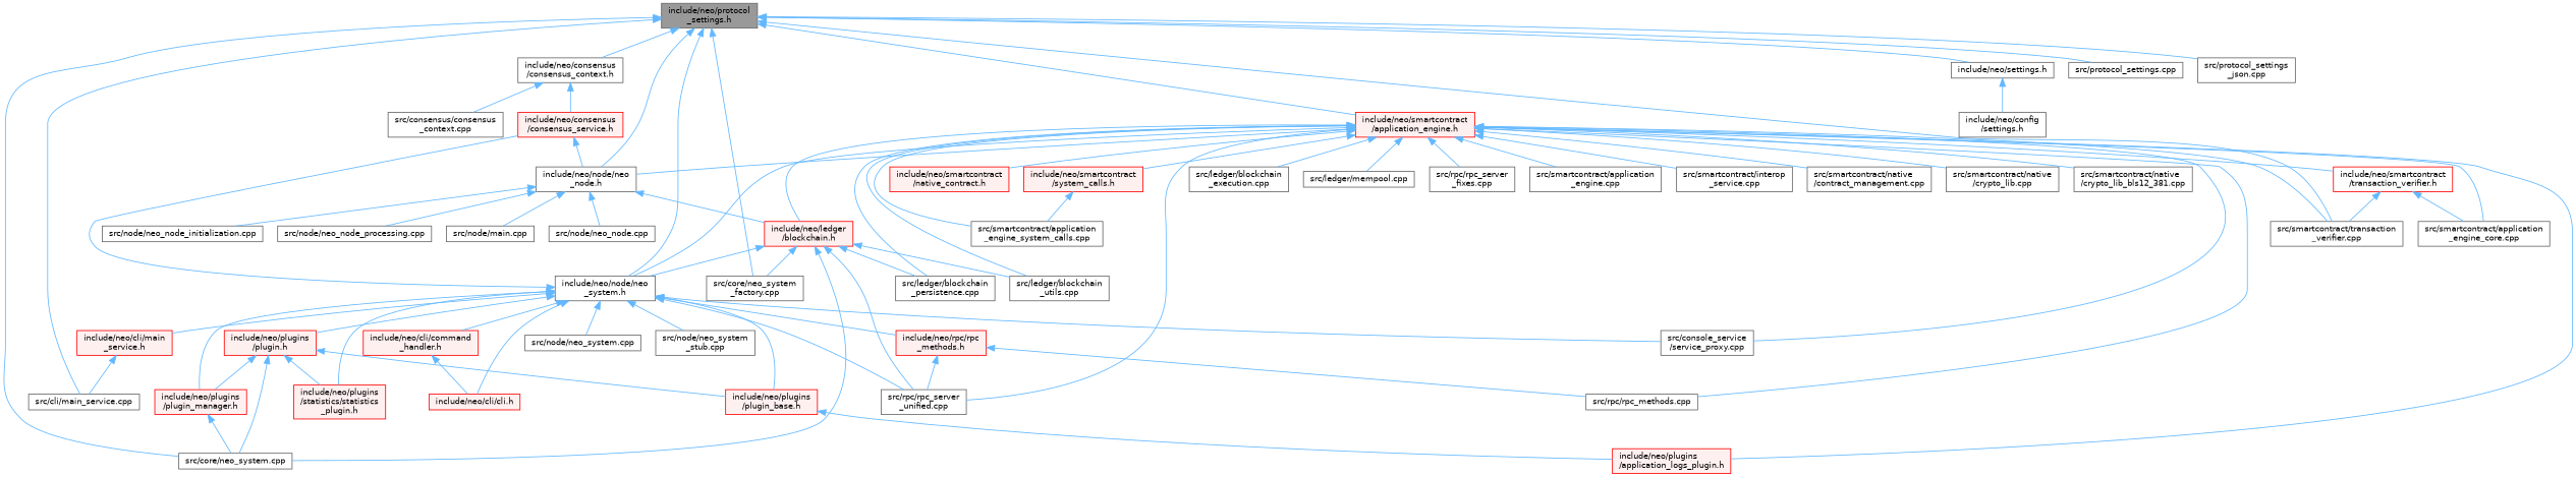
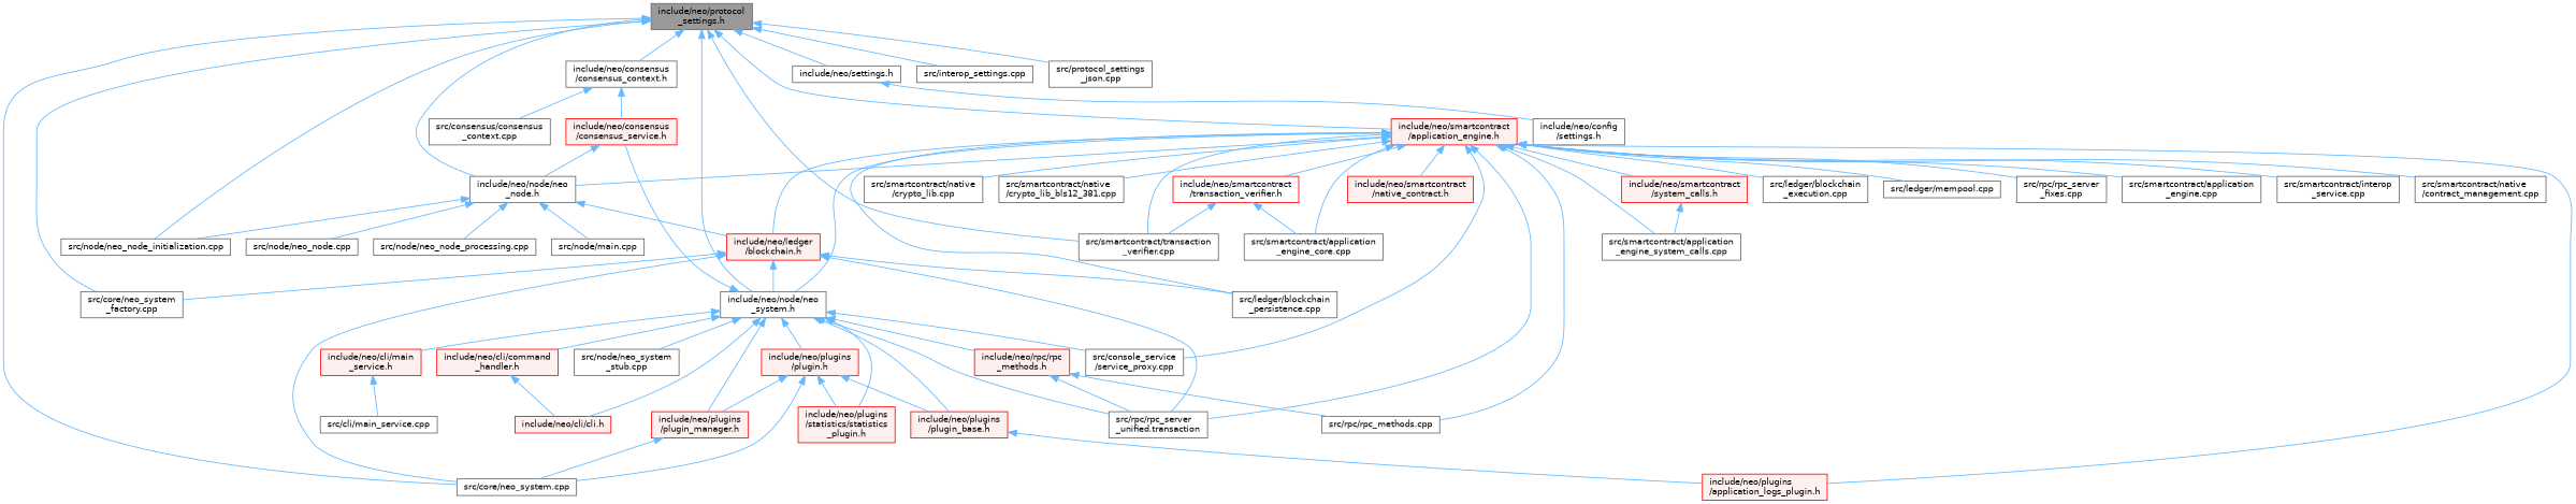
  digraph {
    node [color=grey40 fillcolor=white fontname=Helvetica fontsize=10 shape=box style=filled]
    edge [color=steelblue1 dir=back fontname=Helvetica fontsize=10 labelfontname=Helvetica labelfontsize=10 style=solid]
    n1 [color=gray40 fillcolor=grey60 fontcolor=black height=0.2 label="include/neo/protocol\l_settings.h" width=0.4]
    n2 [height=0.2 label="include/neo/consensus\l/consensus_context.h" width=0.4]
    n3 [height=0.2 label="include/neo/node/neo\l_node.h" width=0.4]
    n4 [height=0.2 label="include/neo/node/neo\l_system.h" width=0.4]
    n5 [height=0.2 label="src/cli/main_service.cpp" width=0.4]
    n6 [height=0.2 label="src/core/neo_system.cpp" width=0.4]
    n7 [height=0.2 label="include/neo/settings.h" width=0.4]
    n8 [color=red fillcolor="#FFF0F0" height=0.2 label="include/neo/smartcontract\l/application_engine.h" width=0.4]
    n9 [height=0.2 label="src/core/neo_system\l_factory.cpp" width=0.4]
    n10 [height=0.2 label="src/smartcontract/transaction\l_verifier.cpp" width=0.4]
-   n11 [height=0.2 label="src/protocol_settings.cpp" width=0.4]
+   n11 [height=0.2 label="src/interop_settings.cpp" width=0.4]
    n12 [height=0.2 label="src/protocol_settings\l_json.cpp" width=0.4]
    n13 [color=red fillcolor="#FFF0F0" height=0.2 label="include/neo/consensus\l/consensus_service.h" width=0.4]
    n14 [height=0.2 label="src/consensus/consensus\l_context.cpp" width=0.4]
    n15 [height=0.2 label="src/node/main.cpp" width=0.4]
    n16 [height=0.2 label="src/node/neo_node.cpp" width=0.4]
    n17 [height=0.2 label="src/node/neo_node_initialization.cpp" width=0.4]
    n18 [height=0.2 label="src/node/neo_node_processing.cpp" width=0.4]
    n19 [color=red fillcolor="#FFF0F0" height=0.2 label="include/neo/ledger\l/blockchain.h" width=0.4]
    n20 [color=red fillcolor="#FFF0F0" height=0.2 label="include/neo/cli/cli.h" width=0.4]
    n21 [color=red fillcolor="#FFF0F0" height=0.2 label="include/neo/cli/command\l_handler.h" width=0.4]
    n22 [color=red fillcolor="#FFF0F0" height=0.2 label="include/neo/cli/main\l_service.h" width=0.4]
    n23 [color=red fillcolor="#FFF0F0" height=0.2 label="include/neo/plugins\l/plugin.h" width=0.4]
    n24 [color=red fillcolor="#FFF0F0" height=0.2 label="include/neo/plugins\l/plugin_base.h" width=0.4]
    n25 [color=red fillcolor="#FFF0F0" height=0.2 label="include/neo/plugins\l/plugin_manager.h" width=0.4]
    n26 [color=red fillcolor="#FFF0F0" height=0.2 label="include/neo/plugins\l/statistics/statistics\l_plugin.h" width=0.4]
    n27 [color=red fillcolor="#FFF0F0" height=0.2 label="include/neo/rpc/rpc\l_methods.h" width=0.4]
-   n28 [height=0.2 label="src/rpc/rpc_server\l_unified.cpp" width=0.4]
+   n28 [height=0.2 label="src/rpc/rpc_server\l_unified.transaction" width=0.4]
    n29 [height=0.2 label="src/console_service\l/service_proxy.cpp" width=0.4]
-   n30 [height=0.2 label="src/node/neo_system.cpp" width=0.4]
    n31 [height=0.2 label="src/node/neo_system\l_stub.cpp" width=0.4]
    n32 [height=0.2 label="include/neo/config\l/settings.h" width=0.4]
    n33 [color=red fillcolor="#FFF0F0" height=0.2 label="include/neo/plugins\l/application_logs_plugin.h" width=0.4]
    n34 [height=0.2 label="src/rpc/rpc_methods.cpp" width=0.4]
    n35 [height=0.2 label="src/ledger/blockchain\l_persistence.cpp" width=0.4]
-   n36 [height=0.2 label="src/ledger/blockchain\l_utils.cpp" width=0.4]
    n37 [color=red fillcolor="#FFF0F0" height=0.2 label="include/neo/smartcontract\l/native_contract.h" width=0.4]
    n38 [color=red fillcolor="#FFF0F0" height=0.2 label="include/neo/smartcontract\l/system_calls.h" width=0.4]
    n39 [height=0.2 label="src/smartcontract/application\l_engine_system_calls.cpp" width=0.4]
    n40 [color=red height=0.2 label="include/neo/smartcontract\l/transaction_verifier.h" width=0.4]
    n41 [height=0.2 label="src/smartcontract/application\l_engine_core.cpp" width=0.4]
    n42 [height=0.2 label="src/ledger/blockchain\l_execution.cpp" width=0.4]
    n43 [height=0.2 label="src/ledger/mempool.cpp" width=0.4]
    n44 [height=0.2 label="src/rpc/rpc_server\l_fixes.cpp" width=0.4]
    n45 [height=0.2 label="src/smartcontract/application\l_engine.cpp" width=0.4]
    n46 [height=0.2 label="src/smartcontract/interop\l_service.cpp" width=0.4]
    n47 [height=0.2 label="src/smartcontract/native\l/contract_management.cpp" width=0.4]
    n48 [height=0.2 label="src/smartcontract/native\l/crypto_lib.cpp" width=0.4]
    n49 [height=0.2 label="src/smartcontract/native\l/crypto_lib_bls12_381.cpp" width=0.4]
    n1 -> n2
    n1 -> n3
    n1 -> n4
-   n1 -> n5
+   n1 -> n17
    n1 -> n6
    n1 -> n7
    n1 -> n8
    n1 -> n9
    n1 -> n10
    n1 -> n11
    n1 -> n12
    n2 -> n13
    n2 -> n14
    n3 -> n15
    n3 -> n16
    n3 -> n17
    n3 -> n18
    n3 -> n19
    n4 -> n13
    n4 -> n20
    n4 -> n21
    n4 -> n22
    n4 -> n23
    n4 -> n24
    n4 -> n25
    n4 -> n26
    n4 -> n27
    n4 -> n28
    n4 -> n29
-   n4 -> n30
    n4 -> n31
    n7 -> n32
    n8 -> n3
    n8 -> n4
    n8 -> n10
    n8 -> n19
    n8 -> n28
    n8 -> n29
    n8 -> n33
    n8 -> n34
    n8 -> n35
-   n8 -> n36
    n8 -> n37
    n8 -> n38
    n8 -> n39
    n8 -> n40
    n8 -> n41
    n8 -> n42
    n8 -> n43
    n8 -> n44
    n8 -> n45
    n8 -> n46
    n8 -> n47
    n8 -> n48
    n8 -> n49
    n13 -> n3
    n19 -> n4
    n19 -> n6
    n19 -> n9
    n19 -> n28
    n19 -> n35
-   n19 -> n36
    n21 -> n20
    n22 -> n5
    n23 -> n6
    n23 -> n24
    n23 -> n25
    n23 -> n26
    n24 -> n33
    n25 -> n6
    n27 -> n28
    n27 -> n34
    n38 -> n39
    n40 -> n10
    n40 -> n41
  }
